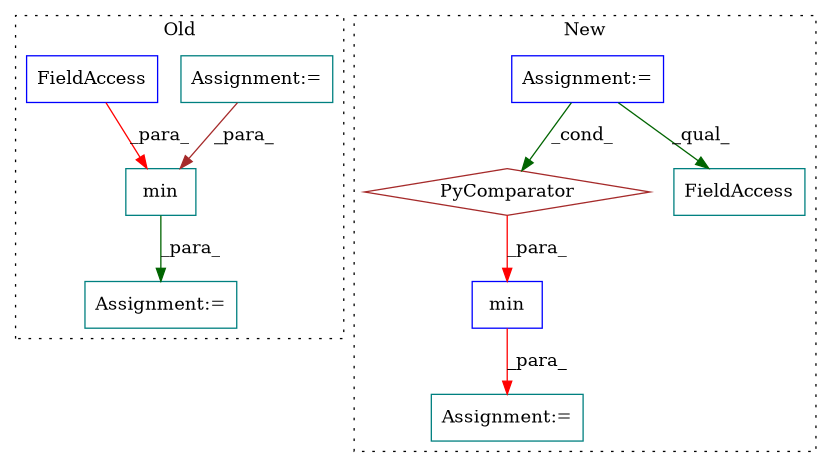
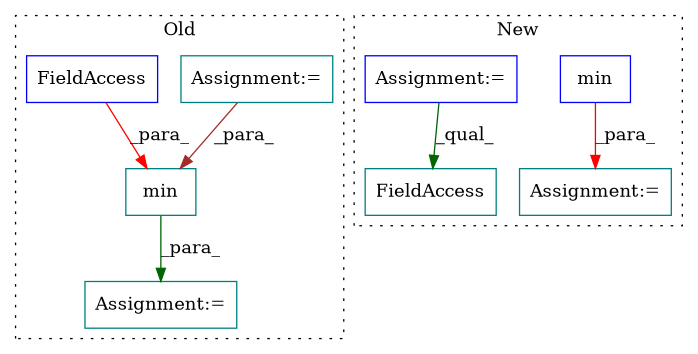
  digraph {
    node [a=7 l=1 shape=box color=teal]
    edge [color=darkgreen]
    n1 [a=32 l="4,1" label=min s="3328,3361"]
    n2 [label="Assignment:=" s=3327]
    n3 [label="Assignment:=" s=3153]
    n4 [a=22 l=14 label=FieldAccess s=3347 color=blue]
    n5 [a=32 l="4,1" label=min s="3848,3883" color=blue]
    n6 [label="Assignment:=" s=3841]
    n7 [l=24 label="Assignment:=" s=3432 color=blue]
-   n8 [a=113 l=25 label=PyComparator s=3719 shape=diamond color=brown]
    n9 [a=22 l=6 label=FieldAccess s=3487]
    subgraph cluster_1 {
      label=Old
      style=dotted
      n1
      n2
      n3
      n4
    }
    subgraph cluster_2 {
      label=New
      style=dotted
      n5
      n6
      n7
-     n8
      n9
    }
    n1 -> n2 [label=_para_]
    n3 -> n1 [label=_para_ color=brown]
    n4 -> n1 [label=_para_ color=red]
    n5 -> n6 [label=_para_ color=red]
-   n7 -> n8 [label=_cond_]
    n7 -> n9 [label=_qual_]
-   n8 -> n5 [label=_para_ color=red]
  }
